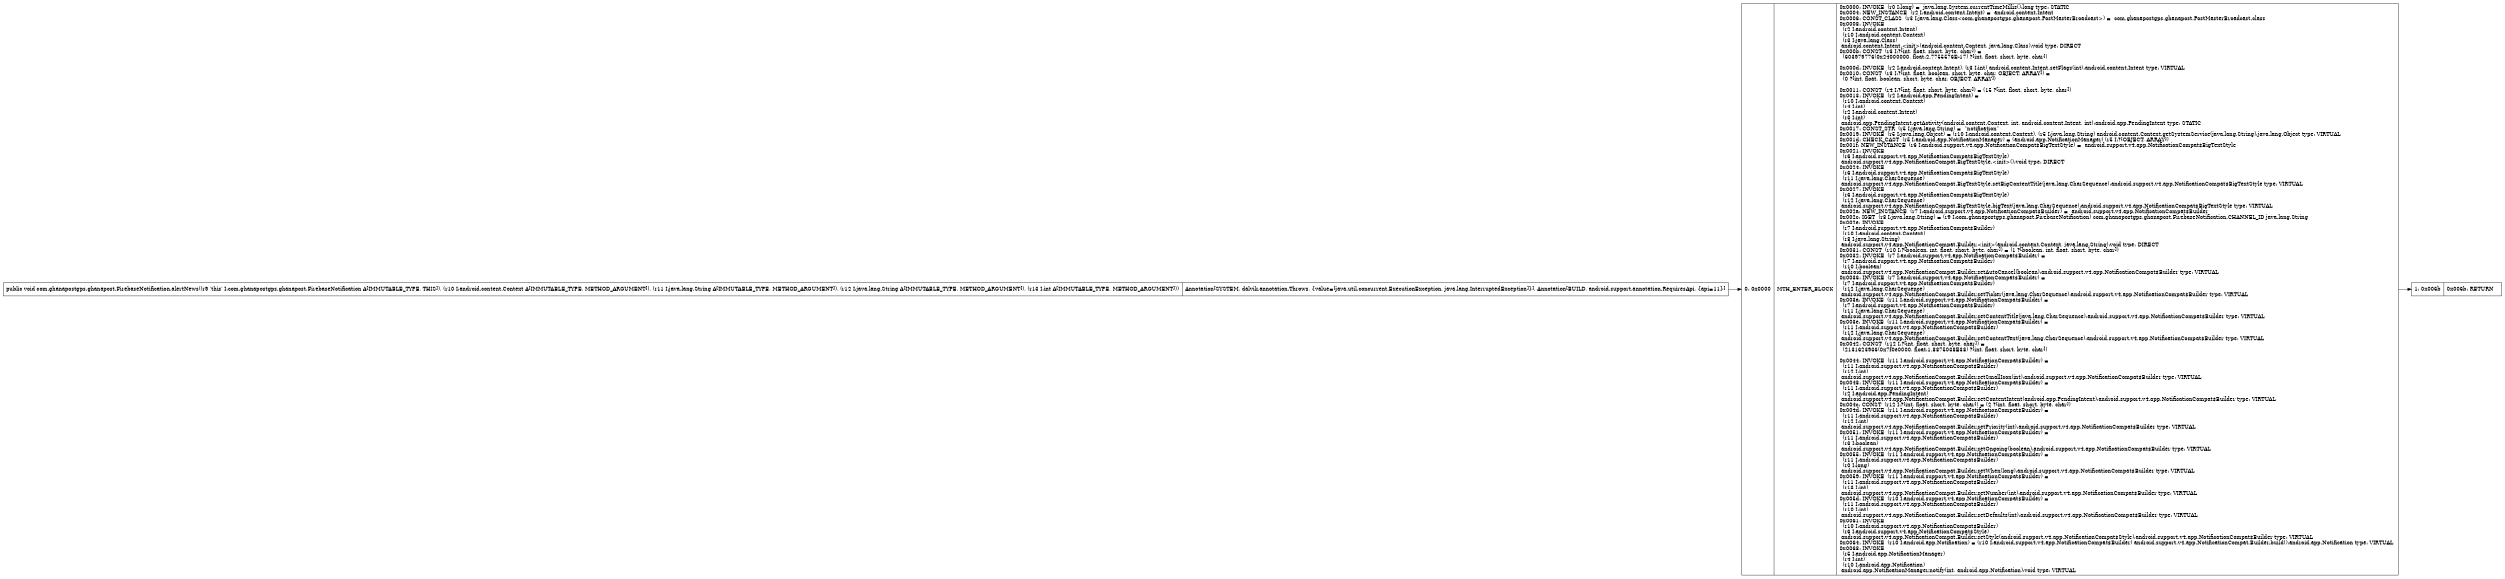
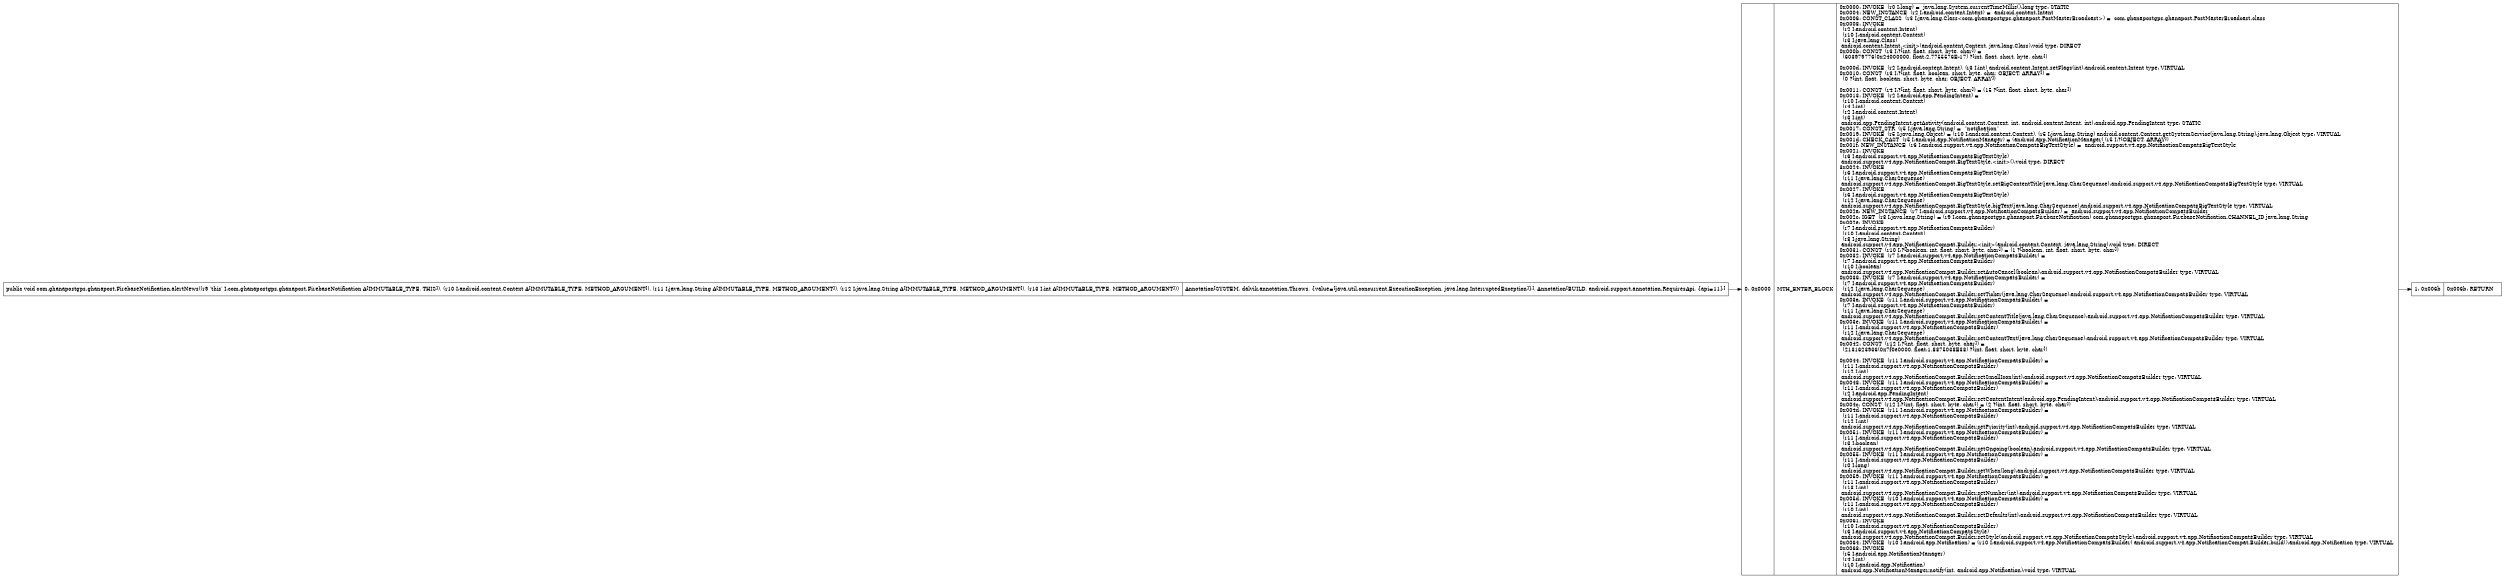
  digraph {
    rankdir=LR
    node [shape=record]
-   n1 [label="{0\:\ 0x0000|MTH_ENTER_BLOCK\l|0x0000: INVOKE  (r0 I:long) =  java.lang.System.currentTimeMillis():long type: STATIC \l0x0004: NEW_INSTANCE  (r2 I:android.content.Intent) =  android.content.Intent \l0x0006: CONST_CLASS  (r3 I:java.lang.Class\<com.ghanapostgps.ghanapost.PostMasterBroadcast\>) =  com.ghanapostgps.ghanapost.PostMasterBroadcast.class \l0x0008: INVOKE  \l  (r2 I:android.content.Intent)\l  (r10 I:android.content.Context)\l  (r3 I:java.lang.Class)\l android.content.Intent.\<init\>(android.content.Context, java.lang.Class):void type: DIRECT \l0x000b: CONST  (r3 I:?[int, float, short, byte, char]) = \l  (603979776(0x24000000, float:2.7755576E\-17) ?[int, float, short, byte, char])\l \l0x000d: INVOKE  (r2 I:android.content.Intent), (r3 I:int) android.content.Intent.setFlags(int):android.content.Intent type: VIRTUAL \l0x0010: CONST  (r3 I:?[int, float, boolean, short, byte, char, OBJECT, ARRAY]) = \l  (0 ?[int, float, boolean, short, byte, char, OBJECT, ARRAY])\l \l0x0011: CONST  (r4 I:?[int, float, short, byte, char]) = (15 ?[int, float, short, byte, char]) \l0x0013: INVOKE  (r2 I:android.app.PendingIntent) = \l  (r10 I:android.content.Context)\l  (r4 I:int)\l  (r2 I:android.content.Intent)\l  (r3 I:int)\l android.app.PendingIntent.getActivity(android.content.Context, int, android.content.Intent, int):android.app.PendingIntent type: STATIC \l0x0017: CONST_STR  (r5 I:java.lang.String) =  \"notification\" \l0x0019: INVOKE  (r5 I:java.lang.Object) = (r10 I:android.content.Context), (r5 I:java.lang.String) android.content.Context.getSystemService(java.lang.String):java.lang.Object type: VIRTUAL \l0x001d: CHECK_CAST  (r5 I:android.app.NotificationManager) = (android.app.NotificationManager) (r5 I:?[OBJECT, ARRAY]) \l0x001f: NEW_INSTANCE  (r6 I:android.support.v4.app.NotificationCompat$BigTextStyle) =  android.support.v4.app.NotificationCompat$BigTextStyle \l0x0021: INVOKE  \l  (r6 I:android.support.v4.app.NotificationCompat$BigTextStyle)\l android.support.v4.app.NotificationCompat.BigTextStyle.\<init\>():void type: DIRECT \l0x0024: INVOKE  \l  (r6 I:android.support.v4.app.NotificationCompat$BigTextStyle)\l  (r11 I:java.lang.CharSequence)\l android.support.v4.app.NotificationCompat.BigTextStyle.setBigContentTitle(java.lang.CharSequence):android.support.v4.app.NotificationCompat$BigTextStyle type: VIRTUAL \l0x0027: INVOKE  \l  (r6 I:android.support.v4.app.NotificationCompat$BigTextStyle)\l  (r12 I:java.lang.CharSequence)\l android.support.v4.app.NotificationCompat.BigTextStyle.bigText(java.lang.CharSequence):android.support.v4.app.NotificationCompat$BigTextStyle type: VIRTUAL \l0x002a: NEW_INSTANCE  (r7 I:android.support.v4.app.NotificationCompat$Builder) =  android.support.v4.app.NotificationCompat$Builder \l0x002c: IGET  (r8 I:java.lang.String) = (r9 I:com.ghanapostgps.ghanapost.FirebaseNotification) com.ghanapostgps.ghanapost.FirebaseNotification.CHANNEL_ID java.lang.String \l0x002e: INVOKE  \l  (r7 I:android.support.v4.app.NotificationCompat$Builder)\l  (r10 I:android.content.Context)\l  (r8 I:java.lang.String)\l android.support.v4.app.NotificationCompat.Builder.\<init\>(android.content.Context, java.lang.String):void type: DIRECT \l0x0031: CONST  (r10 I:?[boolean, int, float, short, byte, char]) = (1 ?[boolean, int, float, short, byte, char]) \l0x0032: INVOKE  (r7 I:android.support.v4.app.NotificationCompat$Builder) = \l  (r7 I:android.support.v4.app.NotificationCompat$Builder)\l  (r10 I:boolean)\l android.support.v4.app.NotificationCompat.Builder.setAutoCancel(boolean):android.support.v4.app.NotificationCompat$Builder type: VIRTUAL \l0x0036: INVOKE  (r7 I:android.support.v4.app.NotificationCompat$Builder) = \l  (r7 I:android.support.v4.app.NotificationCompat$Builder)\l  (r12 I:java.lang.CharSequence)\l android.support.v4.app.NotificationCompat.Builder.setTicker(java.lang.CharSequence):android.support.v4.app.NotificationCompat$Builder type: VIRTUAL \l0x003a: INVOKE  (r11 I:android.support.v4.app.NotificationCompat$Builder) = \l  (r7 I:android.support.v4.app.NotificationCompat$Builder)\l  (r11 I:java.lang.CharSequence)\l android.support.v4.app.NotificationCompat.Builder.setContentTitle(java.lang.CharSequence):android.support.v4.app.NotificationCompat$Builder type: VIRTUAL \l0x003e: INVOKE  (r11 I:android.support.v4.app.NotificationCompat$Builder) = \l  (r11 I:android.support.v4.app.NotificationCompat$Builder)\l  (r12 I:java.lang.CharSequence)\l android.support.v4.app.NotificationCompat.Builder.setContentText(java.lang.CharSequence):android.support.v4.app.NotificationCompat$Builder type: VIRTUAL \l0x0042: CONST  (r12 I:?[int, float, short, byte, char]) = \l  (2131623936(0x7f0e0000, float:1.8875038E38) ?[int, float, short, byte, char])\l \l0x0044: INVOKE  (r11 I:android.support.v4.app.NotificationCompat$Builder) = \l  (r11 I:android.support.v4.app.NotificationCompat$Builder)\l  (r12 I:int)\l android.support.v4.app.NotificationCompat.Builder.setSmallIcon(int):android.support.v4.app.NotificationCompat$Builder type: VIRTUAL \l0x0048: INVOKE  (r11 I:android.support.v4.app.NotificationCompat$Builder) = \l  (r11 I:android.support.v4.app.NotificationCompat$Builder)\l  (r2 I:android.app.PendingIntent)\l android.support.v4.app.NotificationCompat.Builder.setContentIntent(android.app.PendingIntent):android.support.v4.app.NotificationCompat$Builder type: VIRTUAL \l0x004c: CONST  (r12 I:?[int, float, short, byte, char]) = (2 ?[int, float, short, byte, char]) \l0x004d: INVOKE  (r11 I:android.support.v4.app.NotificationCompat$Builder) = \l  (r11 I:android.support.v4.app.NotificationCompat$Builder)\l  (r12 I:int)\l android.support.v4.app.NotificationCompat.Builder.setPriority(int):android.support.v4.app.NotificationCompat$Builder type: VIRTUAL \l0x0051: INVOKE  (r11 I:android.support.v4.app.NotificationCompat$Builder) = \l  (r11 I:android.support.v4.app.NotificationCompat$Builder)\l  (r3 I:boolean)\l android.support.v4.app.NotificationCompat.Builder.setOngoing(boolean):android.support.v4.app.NotificationCompat$Builder type: VIRTUAL \l0x0055: INVOKE  (r11 I:android.support.v4.app.NotificationCompat$Builder) = \l  (r11 I:android.support.v4.app.NotificationCompat$Builder)\l  (r0 I:long)\l android.support.v4.app.NotificationCompat.Builder.setWhen(long):android.support.v4.app.NotificationCompat$Builder type: VIRTUAL \l0x0059: INVOKE  (r11 I:android.support.v4.app.NotificationCompat$Builder) = \l  (r11 I:android.support.v4.app.NotificationCompat$Builder)\l  (r13 I:int)\l android.support.v4.app.NotificationCompat.Builder.setNumber(int):android.support.v4.app.NotificationCompat$Builder type: VIRTUAL \l0x005d: INVOKE  (r10 I:android.support.v4.app.NotificationCompat$Builder) = \l  (r11 I:android.support.v4.app.NotificationCompat$Builder)\l  (r10 I:int)\l android.support.v4.app.NotificationCompat.Builder.setDefaults(int):android.support.v4.app.NotificationCompat$Builder type: VIRTUAL \l0x0061: INVOKE  \l  (r10 I:android.support.v4.app.NotificationCompat$Builder)\l  (r6 I:android.support.v4.app.NotificationCompat$Style)\l android.support.v4.app.NotificationCompat.Builder.setStyle(android.support.v4.app.NotificationCompat$Style):android.support.v4.app.NotificationCompat$Builder type: VIRTUAL \l0x0064: INVOKE  (r10 I:android.app.Notification) = (r10 I:android.support.v4.app.NotificationCompat$Builder) android.support.v4.app.NotificationCompat.Builder.build():android.app.Notification type: VIRTUAL \l0x0068: INVOKE  \l  (r5 I:android.app.NotificationManager)\l  (r4 I:int)\l  (r10 I:android.app.Notification)\l android.app.NotificationManager.notify(int, android.app.Notification):void type: VIRTUAL \l}"]
+   n1 [label="{0\:\ 0x0000|MTH_ENTER_BLOCK\l|0x0000: INVOKE  (r0 I:long) =  java.lang.System.currentTimeMillis():long type: STATIC \l0x0004: NEW_INSTANCE  (r2 I:android.content.Intent) =  android.content.Intent \l0x0006: CONST_CLASS  (r3 I:java.lang.Class\<com.ghanapostgps.ghanapost.PostMasterBroadcast\>) =  com.ghanapostgps.ghanapost.PostMasterBroadcast.class \l0x0008: INVOKE  \l  (r2 I:android.content.Intent)\l  (r10 I:android.content.Context)\l  (r3 I:java.lang.Class)\l android.content.Intent.\<init\>(android.content.Context, java.lang.Class):void type: DIRECT \l0x000b: CONST  (r3 I:?[int, float, short, byte, char]) = \l  (603979776(0x24000000, float:2.7755576E\-17) ?[int, float, short, byte, char])\l \l0x000d: INVOKE  (r2 I:android.content.Intent), (r3 I:int) android.content.Intent.setFlags(int):android.content.Intent type: VIRTUAL \l0x0010: CONST  (r3 I:?[int, float, boolean, short, byte, char, OBJECT, ARRAY]) = \l  (0 ?[int, float, boolean, short, byte, char, OBJECT, ARRAY])\l \l0x0011: CONST  (r4 I:?[int, float, short, byte, char]) = (15 ?[int, float, short, byte, char]) \l0x0013: INVOKE  (r2 I:android.app.PendingIntent) = \l  (r10 I:android.content.Context)\l  (r4 I:int)\l  (r2 I:android.content.Intent)\l  (r3 I:int)\l android.app.PendingIntent.getActivity(android.content.Context, int, android.content.Intent, int):android.app.PendingIntent type: STATIC \l0x0017: CONST_STR  (r5 I:java.lang.String) =  \"notification\" \l0x0019: INVOKE  (r5 I:java.lang.Object) = (r10 I:android.content.Context), (r5 I:java.lang.String) android.content.Context.getSystemService(java.lang.String):java.lang.Object type: VIRTUAL \l0x001d: CHECK_CAST  (r5 I:android.app.NotificationManager) = (android.app.NotificationManager) (r5 I:?[OBJECT, ARRAY]) \l0x001f: NEW_INSTANCE  (r6 I:android.support.v4.app.NotificationCompat$BigTextStyle) =  android.support.v4.app.NotificationCompat$BigTextStyle \l0x0021: INVOKE  \l  (r6 I:android.support.v4.app.NotificationCompat$BigTextStyle)\l android.support.v4.app.NotificationCompat.BigTextStyle.\<init\>():void type: DIRECT \l3x0024: INVOKE  \l  (r6 I:android.support.v4.app.NotificationCompat$BigTextStyle)\l  (r11 I:java.lang.CharSequence)\l android.support.v4.app.NotificationCompat.BigTextStyle.setBigContentTitle(java.lang.CharSequence):android.support.v4.app.NotificationCompat$BigTextStyle type: VIRTUAL \l0x0027: INVOKE  \l  (r6 I:android.support.v4.app.NotificationCompat$BigTextStyle)\l  (r12 I:java.lang.CharSequence)\l android.support.v4.app.NotificationCompat.BigTextStyle.bigText(java.lang.CharSequence):android.support.v4.app.NotificationCompat$BigTextStyle type: VIRTUAL \l0x002a: NEW_INSTANCE  (r7 I:android.support.v4.app.NotificationCompat$Builder) =  android.support.v4.app.NotificationCompat$Builder \l0x002c: IGET  (r8 I:java.lang.String) = (r9 I:com.ghanapostgps.ghanapost.FirebaseNotification) com.ghanapostgps.ghanapost.FirebaseNotification.CHANNEL_ID java.lang.String \l0x002e: INVOKE  \l  (r7 I:android.support.v4.app.NotificationCompat$Builder)\l  (r10 I:android.content.Context)\l  (r8 I:java.lang.String)\l android.support.v4.app.NotificationCompat.Builder.\<init\>(android.content.Context, java.lang.String):void type: DIRECT \l0x0031: CONST  (r10 I:?[boolean, int, float, short, byte, char]) = (1 ?[boolean, int, float, short, byte, char]) \l0x0032: INVOKE  (r7 I:android.support.v4.app.NotificationCompat$Builder) = \l  (r7 I:android.support.v4.app.NotificationCompat$Builder)\l  (r10 I:boolean)\l android.support.v4.app.NotificationCompat.Builder.setAutoCancel(boolean):android.support.v4.app.NotificationCompat$Builder type: VIRTUAL \l0x0036: INVOKE  (r7 I:android.support.v4.app.NotificationCompat$Builder) = \l  (r7 I:android.support.v4.app.NotificationCompat$Builder)\l  (r12 I:java.lang.CharSequence)\l android.support.v4.app.NotificationCompat.Builder.setTicker(java.lang.CharSequence):android.support.v4.app.NotificationCompat$Builder type: VIRTUAL \l0x003a: INVOKE  (r11 I:android.support.v4.app.NotificationCompat$Builder) = \l  (r7 I:android.support.v4.app.NotificationCompat$Builder)\l  (r11 I:java.lang.CharSequence)\l android.support.v4.app.NotificationCompat.Builder.setContentTitle(java.lang.CharSequence):android.support.v4.app.NotificationCompat$Builder type: VIRTUAL \l0x003e: INVOKE  (r11 I:android.support.v4.app.NotificationCompat$Builder) = \l  (r11 I:android.support.v4.app.NotificationCompat$Builder)\l  (r12 I:java.lang.CharSequence)\l android.support.v4.app.NotificationCompat.Builder.setContentText(java.lang.CharSequence):android.support.v4.app.NotificationCompat$Builder type: VIRTUAL \l0x0042: CONST  (r12 I:?[int, float, short, byte, char]) = \l  (2131623936(0x7f0e0000, float:1.8875038E38) ?[int, float, short, byte, char])\l \l0x0044: INVOKE  (r11 I:android.support.v4.app.NotificationCompat$Builder) = \l  (r11 I:android.support.v4.app.NotificationCompat$Builder)\l  (r12 I:int)\l android.support.v4.app.NotificationCompat.Builder.setSmallIcon(int):android.support.v4.app.NotificationCompat$Builder type: VIRTUAL \l0x0048: INVOKE  (r11 I:android.support.v4.app.NotificationCompat$Builder) = \l  (r11 I:android.support.v4.app.NotificationCompat$Builder)\l  (r2 I:android.app.PendingIntent)\l android.support.v4.app.NotificationCompat.Builder.setContentIntent(android.app.PendingIntent):android.support.v4.app.NotificationCompat$Builder type: VIRTUAL \l0x004c: CONST  (r12 I:?[int, float, short, byte, char]) = (2 ?[int, float, short, byte, char]) \l0x004d: INVOKE  (r11 I:android.support.v4.app.NotificationCompat$Builder) = \l  (r11 I:android.support.v4.app.NotificationCompat$Builder)\l  (r12 I:int)\l android.support.v4.app.NotificationCompat.Builder.setPriority(int):android.support.v4.app.NotificationCompat$Builder type: VIRTUAL \l0x0051: INVOKE  (r11 I:android.support.v4.app.NotificationCompat$Builder) = \l  (r11 I:android.support.v4.app.NotificationCompat$Builder)\l  (r3 I:boolean)\l android.support.v4.app.NotificationCompat.Builder.setOngoing(boolean):android.support.v4.app.NotificationCompat$Builder type: VIRTUAL \l0x0055: INVOKE  (r11 I:android.support.v4.app.NotificationCompat$Builder) = \l  (r11 I:android.support.v4.app.NotificationCompat$Builder)\l  (r0 I:long)\l android.support.v4.app.NotificationCompat.Builder.setWhen(long):android.support.v4.app.NotificationCompat$Builder type: VIRTUAL \l0x0059: INVOKE  (r11 I:android.support.v4.app.NotificationCompat$Builder) = \l  (r11 I:android.support.v4.app.NotificationCompat$Builder)\l  (r13 I:int)\l android.support.v4.app.NotificationCompat.Builder.setNumber(int):android.support.v4.app.NotificationCompat$Builder type: VIRTUAL \l0x005d: INVOKE  (r10 I:android.support.v4.app.NotificationCompat$Builder) = \l  (r11 I:android.support.v4.app.NotificationCompat$Builder)\l  (r10 I:int)\l android.support.v4.app.NotificationCompat.Builder.setDefaults(int):android.support.v4.app.NotificationCompat$Builder type: VIRTUAL \l0x0061: INVOKE  \l  (r10 I:android.support.v4.app.NotificationCompat$Builder)\l  (r6 I:android.support.v4.app.NotificationCompat$Style)\l android.support.v4.app.NotificationCompat.Builder.setStyle(android.support.v4.app.NotificationCompat$Style):android.support.v4.app.NotificationCompat$Builder type: VIRTUAL \l0x0064: INVOKE  (r10 I:android.app.Notification) = (r10 I:android.support.v4.app.NotificationCompat$Builder) android.support.v4.app.NotificationCompat.Builder.build():android.app.Notification type: VIRTUAL \l0x0068: INVOKE  \l  (r5 I:android.app.NotificationManager)\l  (r4 I:int)\l  (r10 I:android.app.Notification)\l android.app.NotificationManager.notify(int, android.app.Notification):void type: VIRTUAL \l}"]
    n2 [label="{1\:\ 0x006b|0x006b: RETURN   \l}"]
    n3 [label="{public void com.ghanapostgps.ghanapost.FirebaseNotification.alertNews((r9 'this' I:com.ghanapostgps.ghanapost.FirebaseNotification A[IMMUTABLE_TYPE, THIS]), (r10 I:android.content.Context A[IMMUTABLE_TYPE, METHOD_ARGUMENT]), (r11 I:java.lang.String A[IMMUTABLE_TYPE, METHOD_ARGUMENT]), (r12 I:java.lang.String A[IMMUTABLE_TYPE, METHOD_ARGUMENT]), (r13 I:int A[IMMUTABLE_TYPE, METHOD_ARGUMENT]))  | Annotation[SYSTEM, dalvik.annotation.Throws, \{value=[java.util.concurrent.ExecutionException, java.lang.InterruptedException]\}], Annotation[BUILD, android.support.annotation.RequiresApi, \{api=11\}]\l}"]
    n1 -> n2
    n3 -> n1
  }
